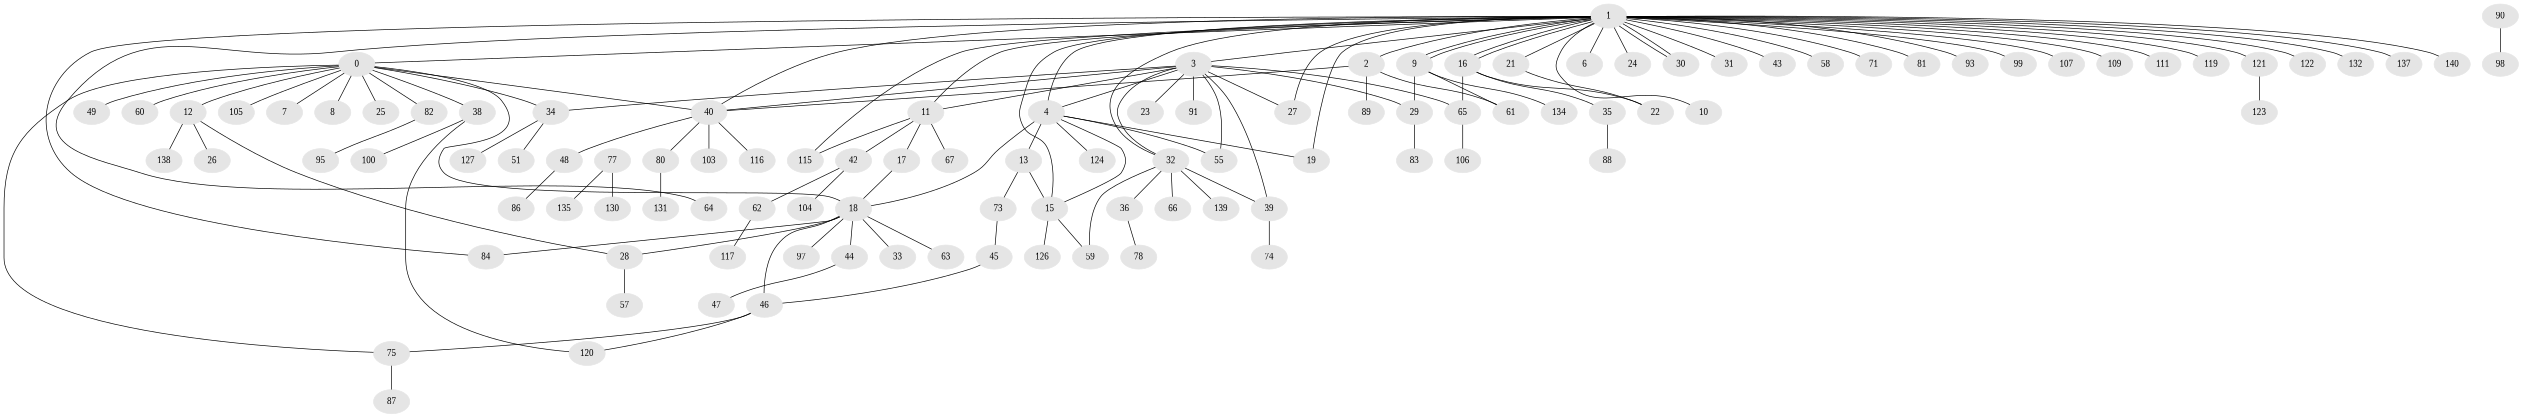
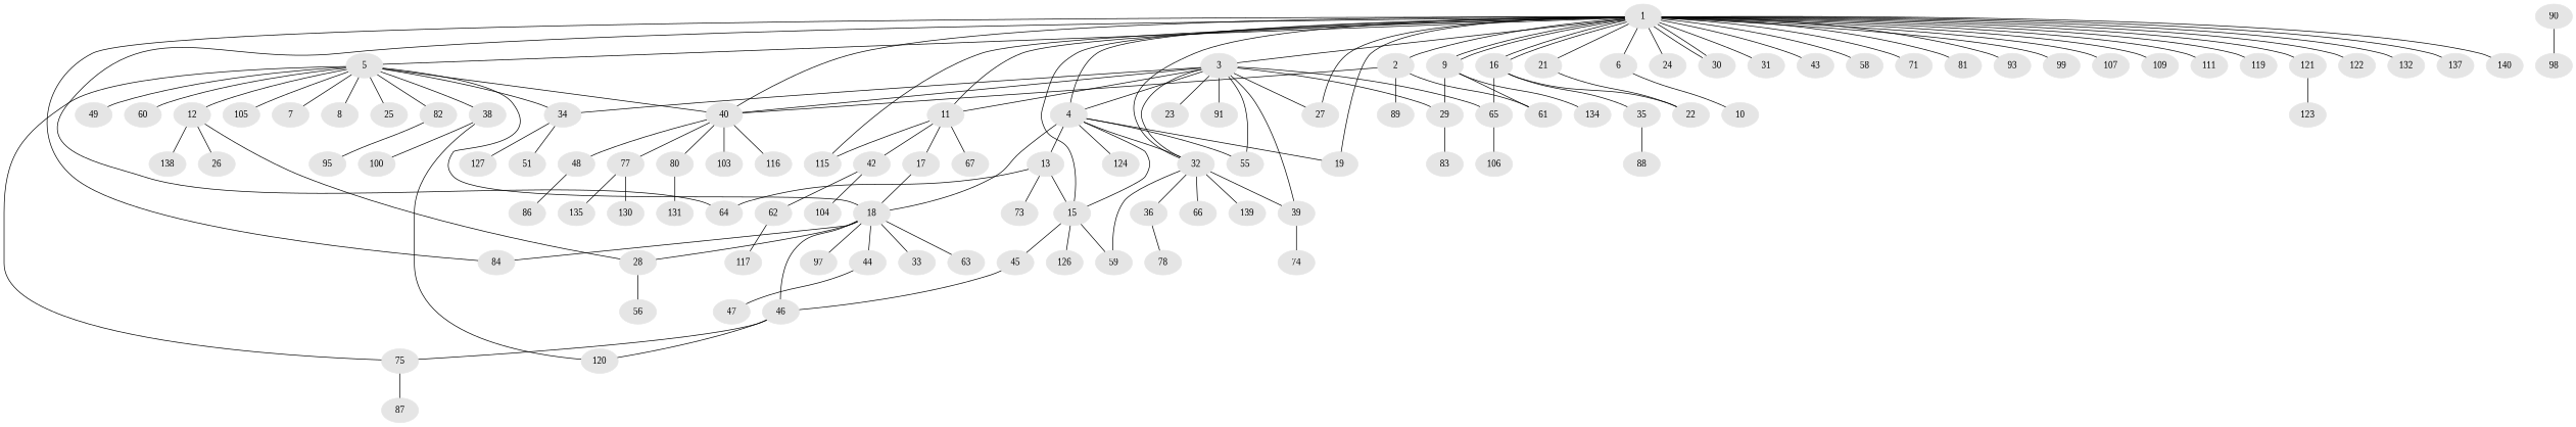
  graph {
    fontname="Liberation Serif"
    node [color=gray90 fontname="Liberation Serif" style=filled]
    edge [fontname="Liberation Serif"]
    1 [super="+14"]
    2
    3 [super="+52"]
    4 [super="+128"]
-   5 [super="+37" label=0]
+   5 [super="+37"]
    6
    9 [super="+94"]
    10 [super="+101"]
    11 [super="+118"]
    15 [super="+50"]
    16 [super="+108"]
    19
    21
    24
    27 [super="+41"]
    30
    31
    32 [super="+110"]
    40 [super="+133"]
    43
    58
    64 [super="+72"]
    71
    81
    84
    93 [super="+113"]
    99
    107
    109 [super="+125"]
    111
    115
    119 [super="+136"]
    121
    122
    132
    137
    140
    61
    89
    23 [super="+54"]
    29 [super="+85"]
    34 [super="+79"]
    39 [super="+76"]
    55
    65
    91
    13 [super="+70"]
    18 [super="+68"]
    124
    7
    8 [super="+114"]
    12 [super="+20"]
    25 [super="+53"]
    38 [super="+57"]
    49
    60
    75
    82
    105
    134
    17
    42 [super="+102"]
    67
    45
    59 [super="+69"]
    126
    22
    35
    36
    66
    139
    48
    77
    80
    103
    116
    123
    83
    51
    127
    74 [super="+112"]
    106
    73 [super="+129"]
    28
    33 [super="+141"]
    44
    46 [super="+98"]
    63
    97
    26
    138
    100
    120
    87
    95 [super="+96"]
    62
    104
-   56 [label=57]
+   56
    88
    47
    78
    86
    130
    135
    131
    117
    n107 [label=98]
    90
    1 -- 2
    1 -- 3
    1 -- 4
    1 -- 5
    1 -- 6
    1 -- 9
    1 -- 9
-   1 -- 10
+   6 -- 10
    1 -- 11
    1 -- 15
    1 -- 16
    1 -- 16
    1 -- 19
    1 -- 21
    1 -- 24
    1 -- 27
    1 -- 30
    1 -- 30
    1 -- 31
    1 -- 32
    1 -- 40
    1 -- 43
    1 -- 58
    1 -- 64
    1 -- 71
    1 -- 81
    1 -- 84
    1 -- 93
    1 -- 99
    1 -- 107
    1 -- 109
    1 -- 111
    1 -- 115
    1 -- 119
    1 -- 121
    1 -- 122
    1 -- 132
    1 -- 137
    1 -- 140 [weight=2]
    2 -- 40
    2 -- 61
    2 -- 89
    3 -- 4
    3 -- 11
    3 -- 27
    3 -- 32
    3 -- 40
    3 -- 23
    3 -- 29
    3 -- 34
    3 -- 39
    3 -- 55
    3 -- 65
    3 -- 91
    4 -- 15
    4 -- 19
+   4 -- 32
    4 -- 55
    4 -- 13
    4 -- 18
    4 -- 124
    5 -- 40
    5 -- 34
    5 -- 18
    5 -- 7
    5 -- 8
    5 -- 12
    5 -- 25
    5 -- 38
    5 -- 49
    5 -- 60
    5 -- 75
    5 -- 82
    5 -- 105
    9 -- 61
    9 -- 29
    9 -- 134
    11 -- 115
    11 -- 17
    11 -- 42
    11 -- 67
-   73 -- 45
+   15 -- 45
    15 -- 59
    15 -- 126
    16 -- 65
    16 -- 22
    16 -- 35
    21 -- 22
    32 -- 39
    32 -- 59
    32 -- 36
    32 -- 66
    32 -- 139
    40 -- 48
+   40 -- 77
    40 -- 80
    40 -- 103
    40 -- 116
    121 -- 123
    29 -- 83
    34 -- 51
    34 -- 127
    39 -- 74
    65 -- 106
    13 -- 15
+   13 -- 64
    13 -- 73
    18 -- 84
    18 -- 28
    18 -- 33
    18 -- 44
    18 -- 46
    18 -- 63
    18 -- 97
    12 -- 28
    12 -- 26
    12 -- 138
    38 -- 100
    38 -- 120
    75 -- 87
    82 -- 95
    17 -- 18
    42 -- 62
    42 -- 104
    45 -- 46
    35 -- 88
    36 -- 78
    48 -- 86
    77 -- 130
    77 -- 135
    80 -- 131
    28 -- 56
    44 -- 47
    46 -- 75
    46 -- 120
    62 -- 117
    90 -- n107
  }
